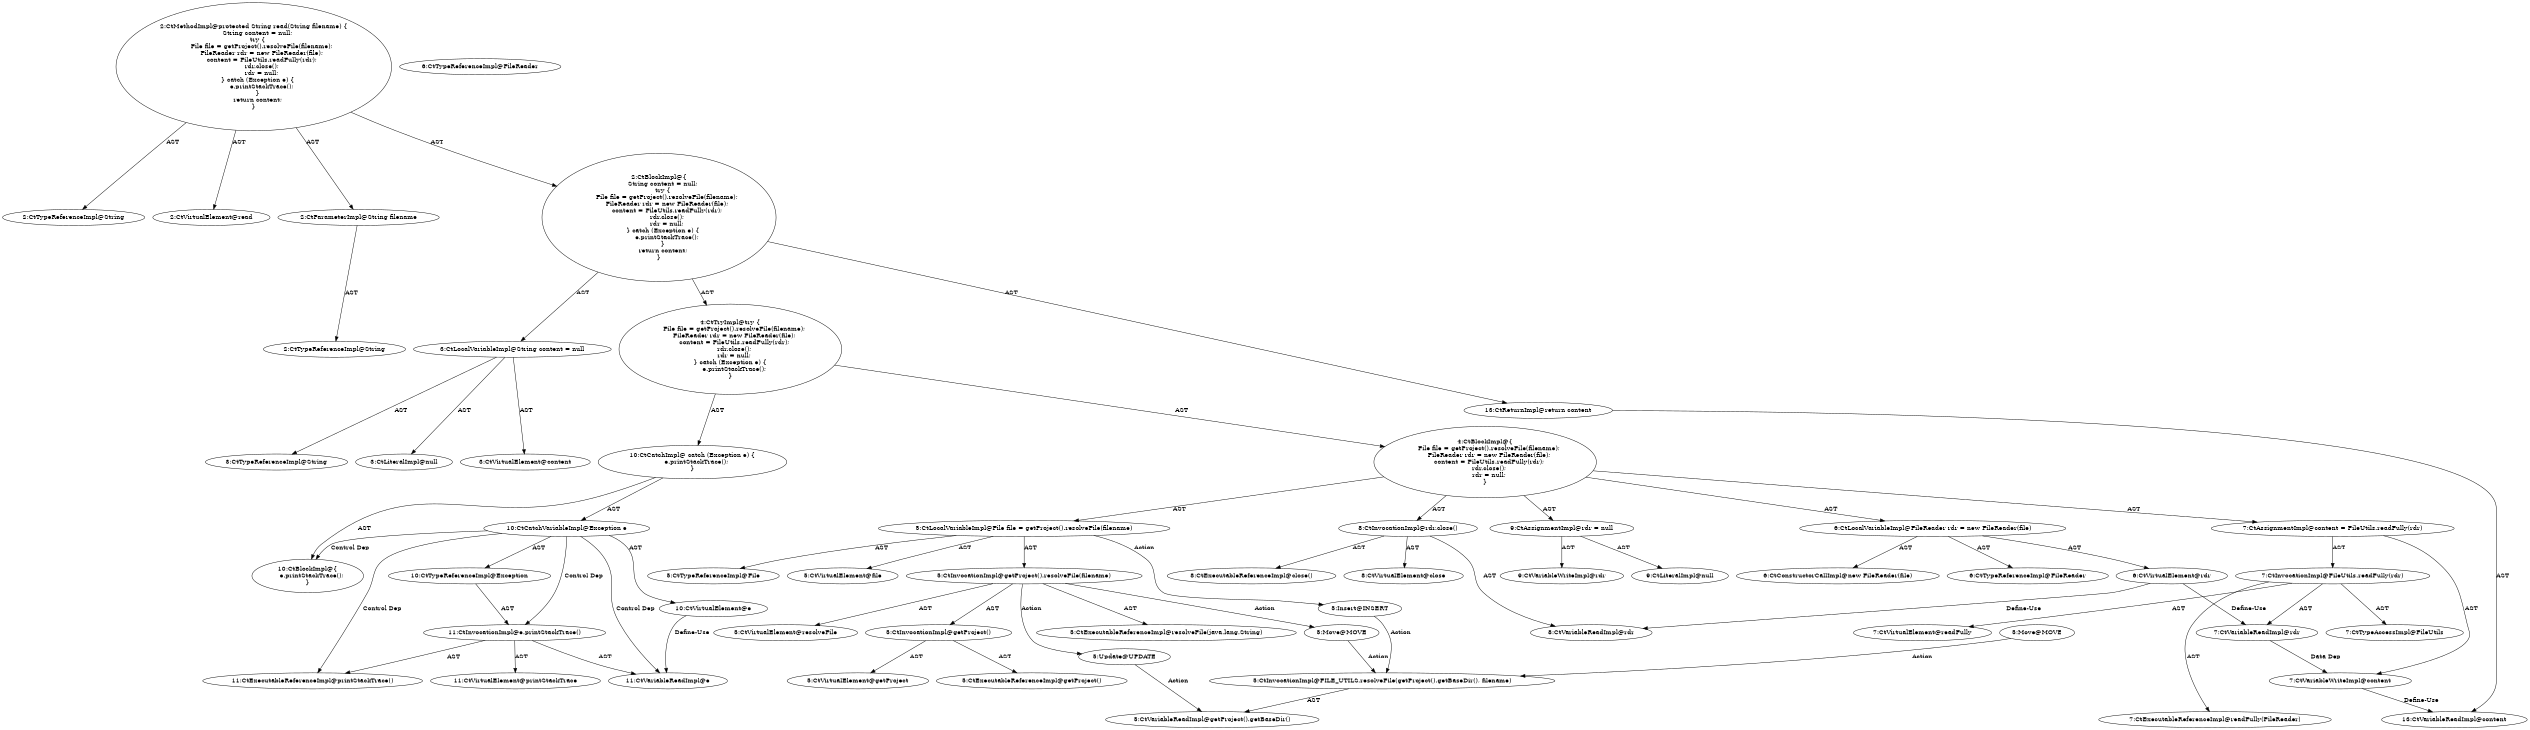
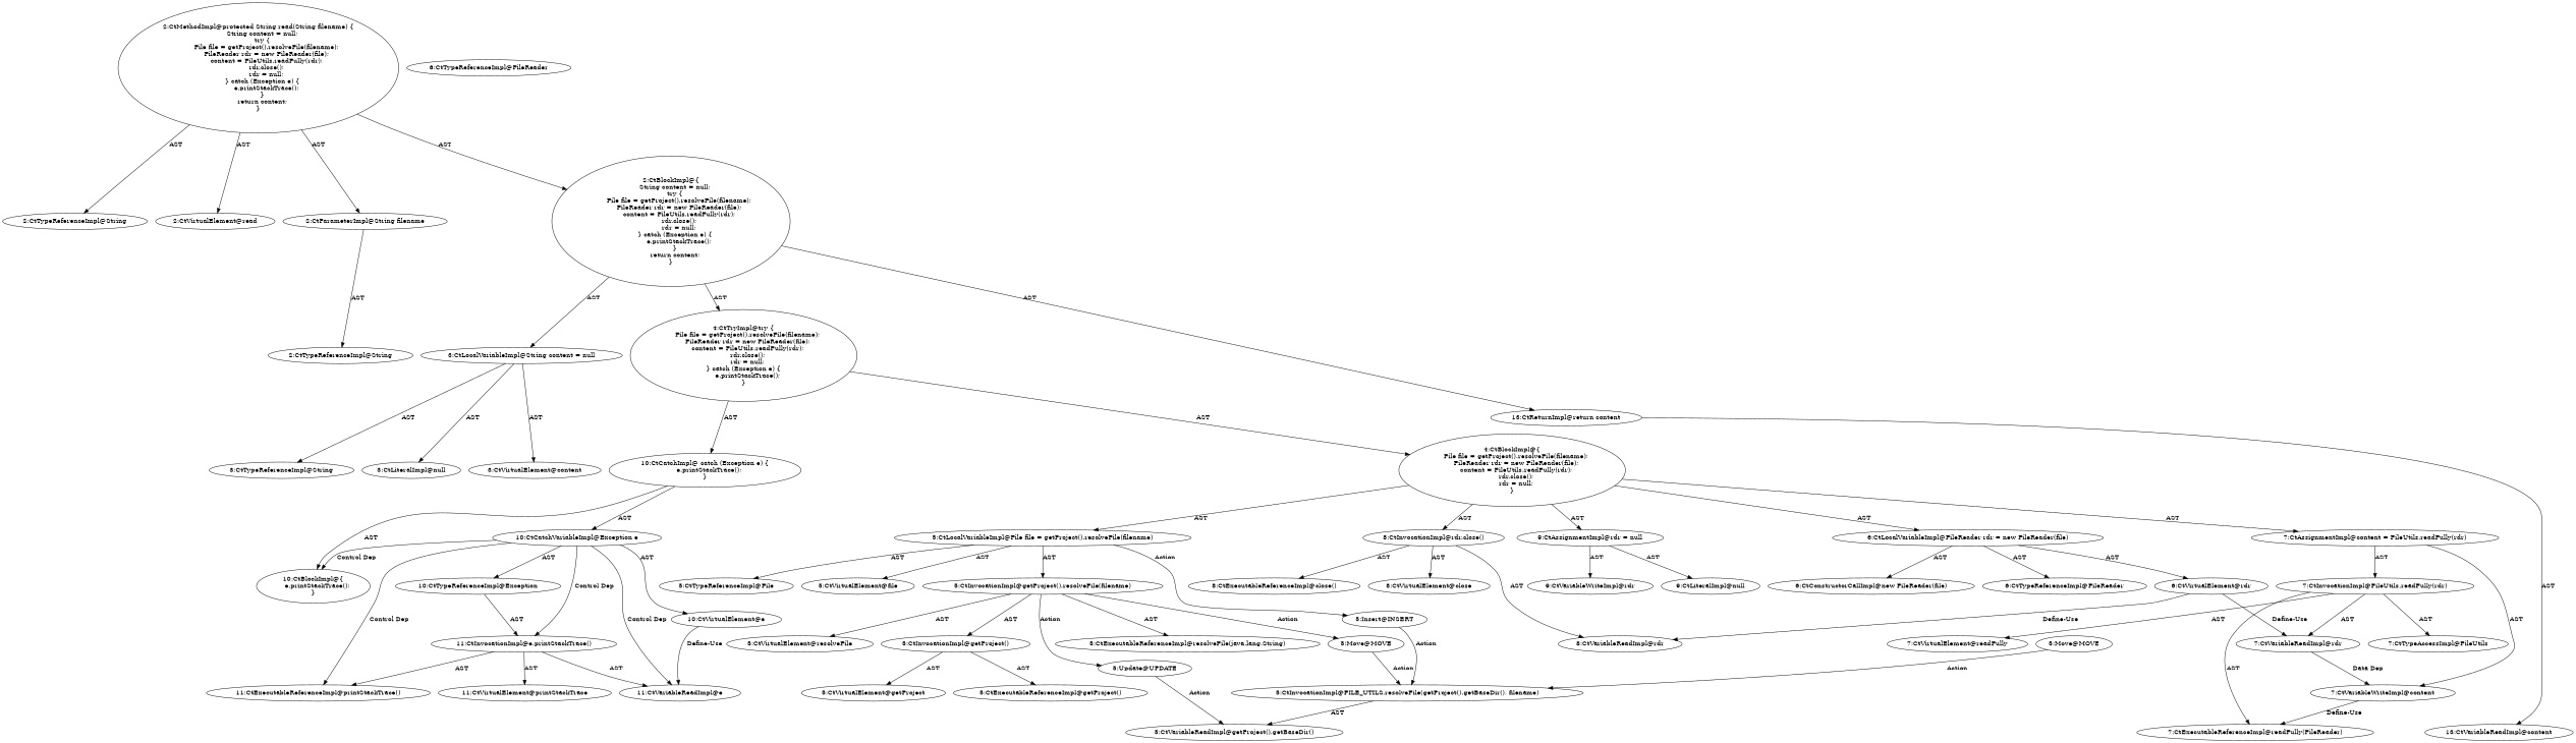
  digraph {
    node [shape=ellipse]
    n1 [label="2:CtTypeReferenceImpl@String"]
    n2 [label="2:CtVirtualElement@read"]
    n3 [label="2:CtParameterImpl@String filename"]
    n4 [label="2:CtTypeReferenceImpl@String"]
    n5 [label="3:CtTypeReferenceImpl@String"]
    n6 [label="3:CtLiteralImpl@null"]
    n7 [label="3:CtVirtualElement@content"]
    n8 [label="3:CtLocalVariableImpl@String content = null"]
    n9 [label="5:CtTypeReferenceImpl@File"]
    n10 [label="5:CtExecutableReferenceImpl@resolveFile(java.lang.String)"]
    n11 [label="5:CtVirtualElement@resolveFile"]
    n12 [label="5:CtExecutableReferenceImpl@getProject()"]
    n13 [label="5:CtVirtualElement@getProject"]
    n14 [label="5:CtInvocationImpl@getProject()"]
    n15 [label="5:CtVirtualElement@file"]
    n16 [label="5:Move@MOVE"]
    n17 [label="5:CtInvocationImpl@FILE_UTILS.resolveFile(getProject().getBaseDir(), filename)"]
    n18 [label="5:CtInvocationImpl@getProject().resolveFile(filename)"]
    n19 [label="5:Update@UPDATE"]
    n20 [label="5:Move@MOVE"]
    n21 [label="5:CtVariableReadImpl@getProject().getBaseDir()"]
    n22 [label="5:CtLocalVariableImpl@File file = getProject().resolveFile(filename)"]
    n23 [label="5:Insert@INSERT"]
    n24 [label="6:CtTypeReferenceImpl@FileReader"]
    n25 [label="6:CtTypeReferenceImpl@FileReader"]
    n26 [label="6:CtVirtualElement@rdr"]
    n27 [label="7:CtVariableReadImpl@rdr"]
    n28 [label="8:CtVariableReadImpl@rdr"]
    n29 [label="6:CtConstructorCallImpl@new FileReader(file)"]
    n30 [label="7:CtVariableWriteImpl@content"]
    n31 [label="6:CtLocalVariableImpl@FileReader rdr = new FileReader(file)"]
    n32 [label="13:CtVariableReadImpl@content"]
    n33 [label="7:CtExecutableReferenceImpl@readFully(FileReader)"]
    n34 [label="7:CtVirtualElement@readFully"]
    n35 [label="7:CtTypeAccessImpl@FileUtils"]
    n36 [label="7:CtInvocationImpl@FileUtils.readFully(rdr)"]
    n37 [label="7:CtAssignmentImpl@content = FileUtils.readFully(rdr)"]
    n38 [label="8:CtExecutableReferenceImpl@close()"]
    n39 [label="8:CtVirtualElement@close"]
    n40 [label="8:CtInvocationImpl@rdr.close()"]
    n41 [label="9:CtVariableWriteImpl@rdr"]
    n42 [label="9:CtLiteralImpl@null"]
    n43 [label="9:CtAssignmentImpl@rdr = null"]
    n44 [label="4:CtBlockImpl@\{\n    File file = getProject().resolveFile(filename);\n    FileReader rdr = new FileReader(file);\n    content = FileUtils.readFully(rdr);\n    rdr.close();\n    rdr = null;\n\}"]
    n45 [label="10:CtVirtualElement@e"]
    n46 [label="11:CtVariableReadImpl@e"]
    n47 [label="10:CtTypeReferenceImpl@Exception"]
    n48 [label="11:CtInvocationImpl@e.printStackTrace()"]
    n49 [label="10:CtCatchVariableImpl@Exception e"]
    n50 [label="11:CtExecutableReferenceImpl@printStackTrace()"]
    n51 [label="10:CtBlockImpl@\{\n    e.printStackTrace();\n\}"]
    n52 [label="11:CtVirtualElement@printStackTrace"]
    n53 [label="10:CtCatchImpl@ catch (Exception e) \{\n    e.printStackTrace();\n\}"]
    n54 [label="4:CtTryImpl@try \{\n    File file = getProject().resolveFile(filename);\n    FileReader rdr = new FileReader(file);\n    content = FileUtils.readFully(rdr);\n    rdr.close();\n    rdr = null;\n\} catch (Exception e) \{\n    e.printStackTrace();\n\}"]
    n55 [label="13:CtReturnImpl@return content"]
    n56 [label="2:CtBlockImpl@\{\n    String content = null;\n    try \{\n        File file = getProject().resolveFile(filename);\n        FileReader rdr = new FileReader(file);\n        content = FileUtils.readFully(rdr);\n        rdr.close();\n        rdr = null;\n    \} catch (Exception e) \{\n        e.printStackTrace();\n    \}\n    return content;\n\}"]
    n57 [label="2:CtMethodImpl@protected String read(String filename) \{\n    String content = null;\n    try \{\n        File file = getProject().resolveFile(filename);\n        FileReader rdr = new FileReader(file);\n        content = FileUtils.readFully(rdr);\n        rdr.close();\n        rdr = null;\n    \} catch (Exception e) \{\n        e.printStackTrace();\n    \}\n    return content;\n\}"]
    n3 -> n4 [label=AST]
    n8 -> n5 [label=AST]
    n8 -> n6 [label=AST]
    n8 -> n7 [label=AST]
    n14 -> n12 [label=AST]
    n14 -> n13 [label=AST]
    n16 -> n17 [label=Action]
    n17 -> n21 [label=AST]
    n18 -> n10 [label=AST]
    n18 -> n11 [label=AST]
    n18 -> n14 [label=AST]
    n18 -> n19 [label=Action]
    n18 -> n20 [label=Action]
    n19 -> n21 [label=Action]
    n20 -> n17 [label=Action]
    n22 -> n9 [label=AST]
    n22 -> n15 [label=AST]
    n22 -> n18 [label=AST]
    n22 -> n23 [label=Action]
    n23 -> n17 [label=Action]
    n26 -> n27 [label="Define-Use"]
    n26 -> n28 [label="Define-Use"]
    n27 -> n30 [label="Data Dep"]
-   n30 -> n32 [label="Define-Use"]
+   n30 -> n33 [label="Define-Use"]
    n31 -> n24 [label=AST]
    n31 -> n26 [label=AST]
    n31 -> n29 [label=AST]
    n36 -> n27 [label=AST]
    n36 -> n33 [label=AST]
    n36 -> n34 [label=AST]
    n36 -> n35 [label=AST]
    n37 -> n30 [label=AST]
    n37 -> n36 [label=AST]
    n40 -> n28 [label=AST]
    n40 -> n38 [label=AST]
    n40 -> n39 [label=AST]
    n43 -> n41 [label=AST]
    n43 -> n42 [label=AST]
    n44 -> n22 [label=AST]
    n44 -> n31 [label=AST]
    n44 -> n37 [label=AST]
    n44 -> n40 [label=AST]
    n44 -> n43 [label=AST]
    n45 -> n46 [label="Define-Use"]
    n47 -> n48 [label=AST]
    n48 -> n46 [label=AST]
    n48 -> n50 [label=AST]
    n48 -> n52 [label=AST]
    n49 -> n45 [label=AST]
    n49 -> n46 [label="Control Dep"]
    n49 -> n47 [label=AST]
    n49 -> n48 [label="Control Dep"]
    n49 -> n50 [label="Control Dep"]
    n49 -> n51 [label="Control Dep"]
    n53 -> n49 [label=AST]
    n53 -> n51 [label=AST]
    n54 -> n44 [label=AST]
    n54 -> n53 [label=AST]
    n55 -> n32 [label=AST]
    n56 -> n8 [label=AST]
    n56 -> n54 [label=AST]
    n56 -> n55 [label=AST]
    n57 -> n1 [label=AST]
    n57 -> n2 [label=AST]
    n57 -> n3 [label=AST]
    n57 -> n56 [label=AST]
  }
